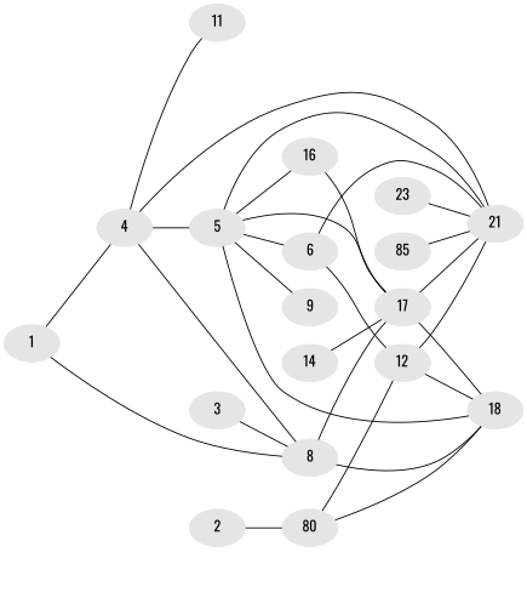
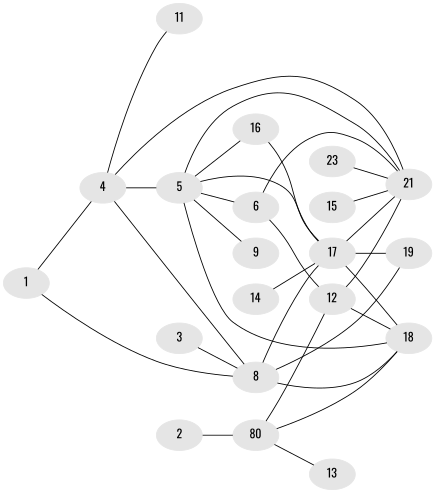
  graph {
    fontname=Oswald
    rankdir=LR
    node [color=gray90 fontname=Oswald style=filled]
    edge [fontname=Oswald weight=1.0]
    1
    4
    8
    21
    5
    11
    17
    18
+   19
    n10 [label=80]
    2
    12
+   13
    3
    6
    9
    16
    14
-   15 [label=85]
+   15
    n20 [label=23]
    1 -- 4
    1 -- 8
    4 -- 8
    4 -- 21
    4 -- 5
    4 -- 11
    8 -- 17
    8 -- 18
+   8 -- 19
    5 -- 21
    5 -- 17 [weight=2.0]
    5 -- 18 [weight=2.0]
    5 -- 6
    5 -- 9
    5 -- 16
    17 -- 21
    17 -- 18 [weight=3.0]
+   17 -- 19 [weight=2.0]
    n10 -- 18 [weight=2.0]
    n10 -- 12
+   n10 -- 13
    2 -- n10
    12 -- 21 [weight=2.0]
    12 -- 18
    3 -- 8
    6 -- 21
    6 -- 12
    16 -- 17
    14 -- 17
    15 -- 21
    n20 -- 21
  }
